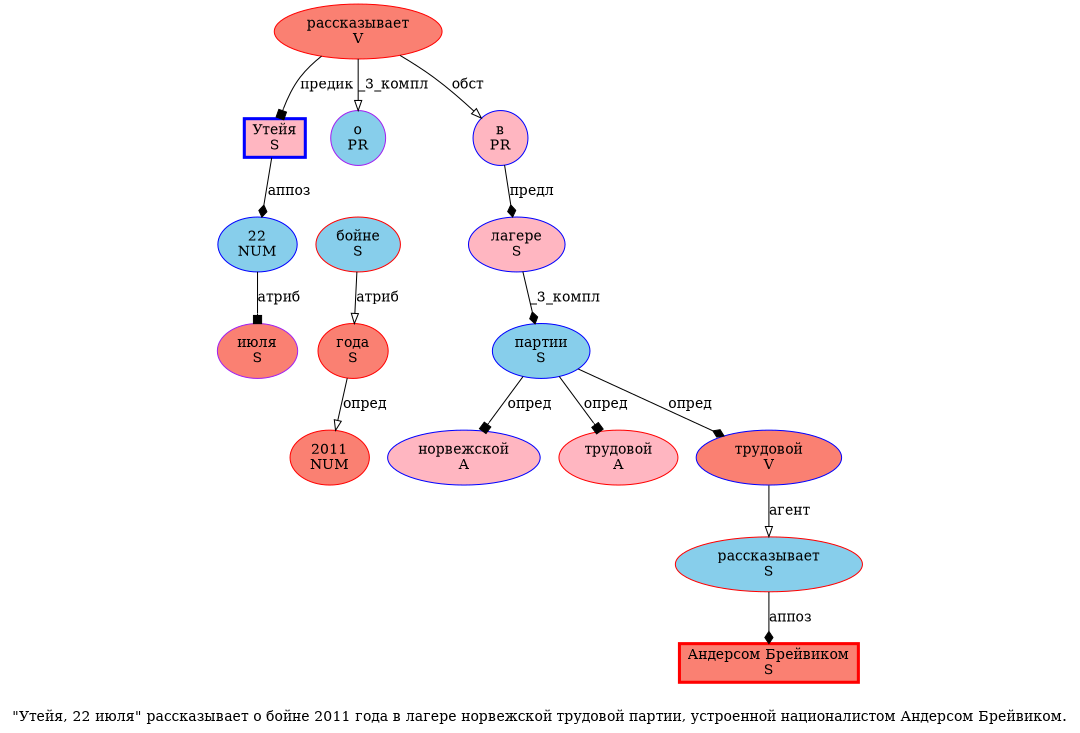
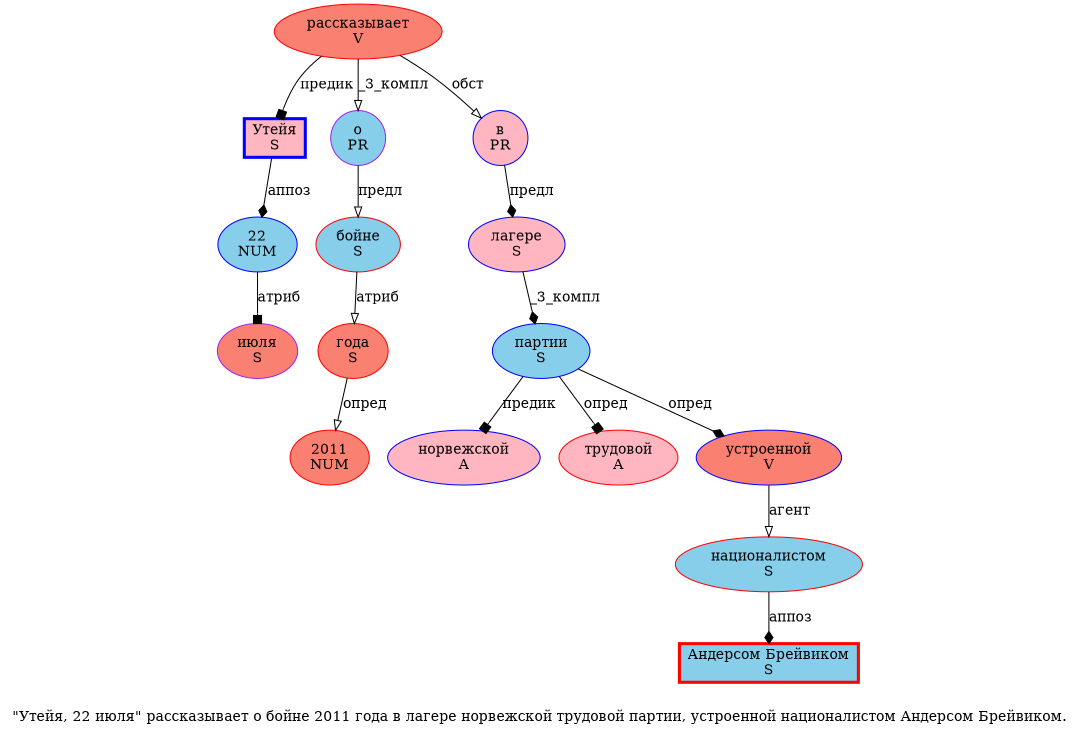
  digraph {
    label="\"Утейя, 22 июля\" рассказывает о бойне 2011 года в лагере норвежской трудовой партии, устроенной националистом Андерсом Брейвиком."
    node [color=blue fillcolor=salmon penwidth=1 shape=ellipse style=filled]
    edge [arrowhead=onormal]
    n1 [fillcolor=lightpink label="Утейя\nS" penwidth=3 shape=box]
    n2 [fillcolor=skyblue label="22\nNUM"]
    n3 [color=purple label="июля\nS"]
    n4 [color=red label="рассказывает\nV"]
    n5 [color=purple fillcolor=skyblue label="о\nPR"]
    n6 [fillcolor=lightpink label="в\nPR"]
    n7 [color=red fillcolor=skyblue label="бойне\nS"]
    n8 [fillcolor=lightpink label="лагере\nS"]
    n9 [color=red label="года\nS"]
    n10 [color=red label="2011\nNUM"]
    n11 [fillcolor=skyblue label="партии\nS"]
    n12 [fillcolor=lightpink label="норвежской\nA"]
    n13 [color=red fillcolor=lightpink label="трудовой\nA"]
-   n14 [label="трудовой\nV"]
-   n15 [color=red fillcolor=skyblue label="рассказывает\nS"]
-   n16 [color=red label="Андерсом Брейвиком\nS" penwidth=3 shape=box]
+   n14 [label="устроенной\nV"]
+   n15 [color=red fillcolor=skyblue label="националистом\nS"]
+   n16 [color=red fillcolor=skyblue label="Андерсом Брейвиком\nS" penwidth=3 shape=box]
    n1 -> n2 [arrowhead=diamond label="аппоз"]
    n2 -> n3 [arrowhead=box label="атриб"]
    n4 -> n1 [arrowhead=box label="предик"]
    n4 -> n5 [label="_3_компл"]
    n4 -> n6 [label="обст"]
+   n5 -> n7 [label="предл"]
    n6 -> n8 [arrowhead=diamond label="предл"]
    n7 -> n9 [label="атриб"]
    n8 -> n11 [arrowhead=diamond label="_3_компл"]
    n9 -> n10 [label="опред"]
-   n11 -> n12 [arrowhead=box label="опред"]
+   n11 -> n12 [arrowhead=box label="предик"]
    n11 -> n13 [arrowhead=box label="опред"]
    n11 -> n14 [arrowhead=diamond label="опред"]
    n14 -> n15 [label="агент"]
    n15 -> n16 [arrowhead=diamond label="аппоз"]
  }
